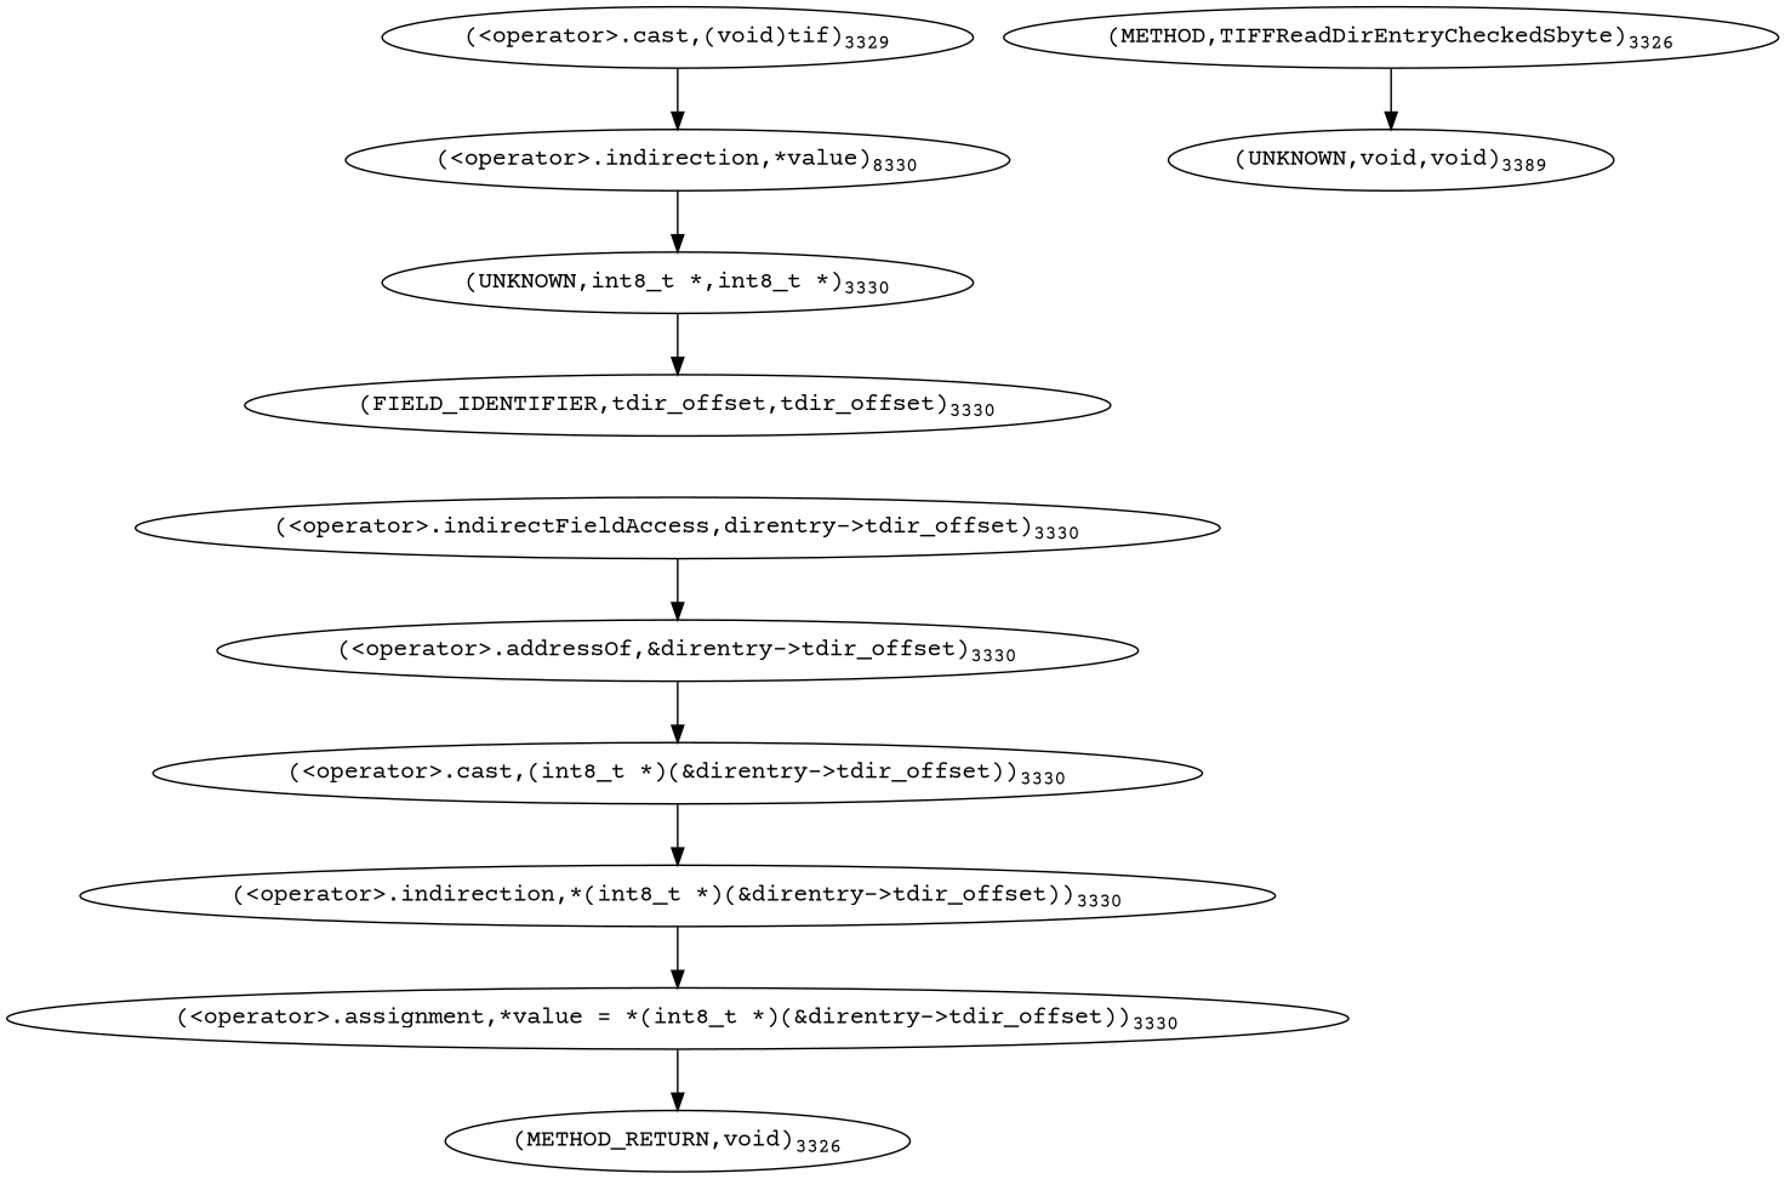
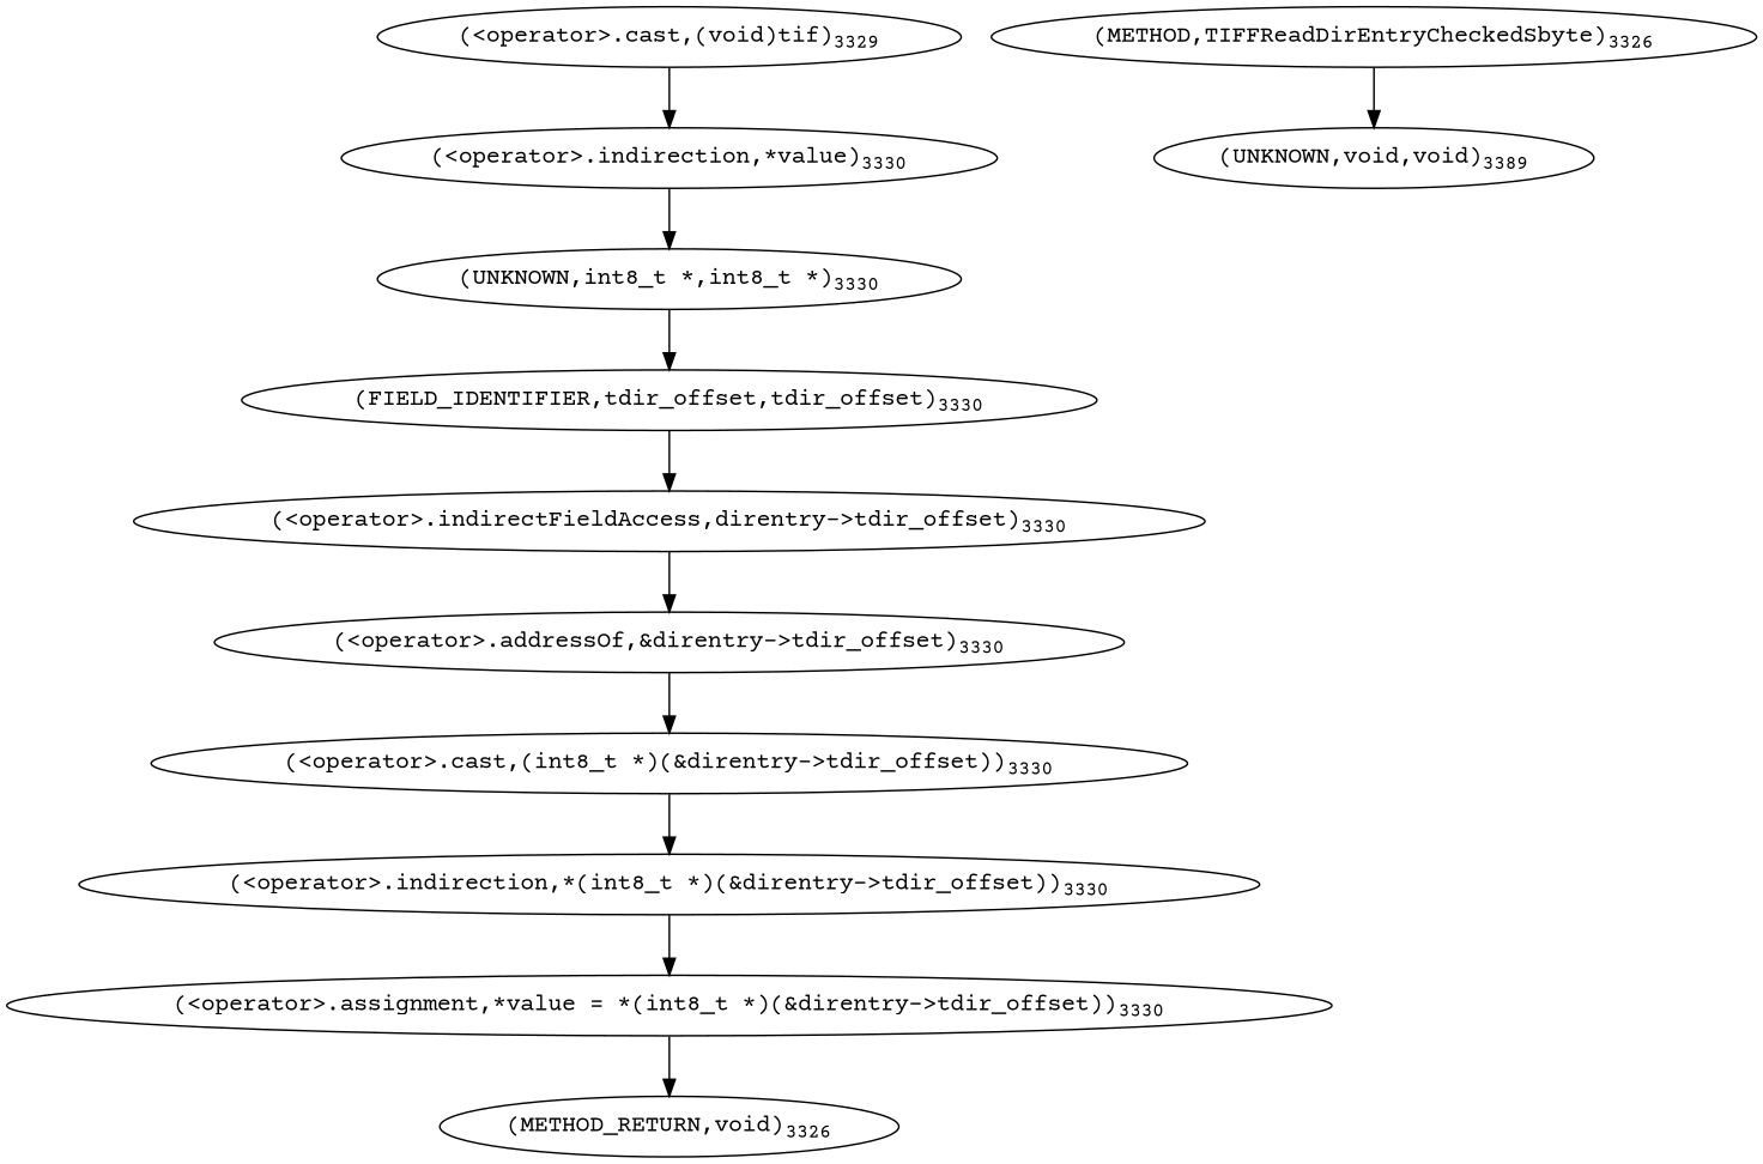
  digraph {
    fontname="Courier Prime"
    node [fontname="Courier Prime"]
    edge [fontname="Courier Prime"]
    n1 [label=<(&lt;operator&gt;.cast,(void)tif)<SUB>3329</SUB>>]
-   n2 [label=<(&lt;operator&gt;.indirection,*value)<SUB>8330</SUB>>]
+   n2 [label=<(&lt;operator&gt;.indirection,*value)<SUB>3330</SUB>>]
    n3 [label=<(UNKNOWN,int8_t *,int8_t *)<SUB>3330</SUB>>]
    n4 [label=<(&lt;operator&gt;.assignment,*value = *(int8_t *)(&amp;direntry-&gt;tdir_offset))<SUB>3330</SUB>>]
    n5 [label=<(METHOD_RETURN,void)<SUB>3326</SUB>>]
    n6 [label=<(UNKNOWN,void,void)<SUB>3389</SUB>>]
    n7 [label=<(FIELD_IDENTIFIER,tdir_offset,tdir_offset)<SUB>3330</SUB>>]
    n8 [label=<(&lt;operator&gt;.indirection,*(int8_t *)(&amp;direntry-&gt;tdir_offset))<SUB>3330</SUB>>]
    n9 [label=<(&lt;operator&gt;.cast,(int8_t *)(&amp;direntry-&gt;tdir_offset))<SUB>3330</SUB>>]
    n10 [label=<(&lt;operator&gt;.indirectFieldAccess,direntry-&gt;tdir_offset)<SUB>3330</SUB>>]
    n11 [label=<(&lt;operator&gt;.addressOf,&amp;direntry-&gt;tdir_offset)<SUB>3330</SUB>>]
    n12 [label=<(METHOD,TIFFReadDirEntryCheckedSbyte)<SUB>3326</SUB>>]
    n1 -> n2
    n2 -> n3
    n3 -> n7
    n4 -> n5
+   n7 -> n10
    n8 -> n4
    n9 -> n8
    n10 -> n11
    n11 -> n9
    n12 -> n6
  }
